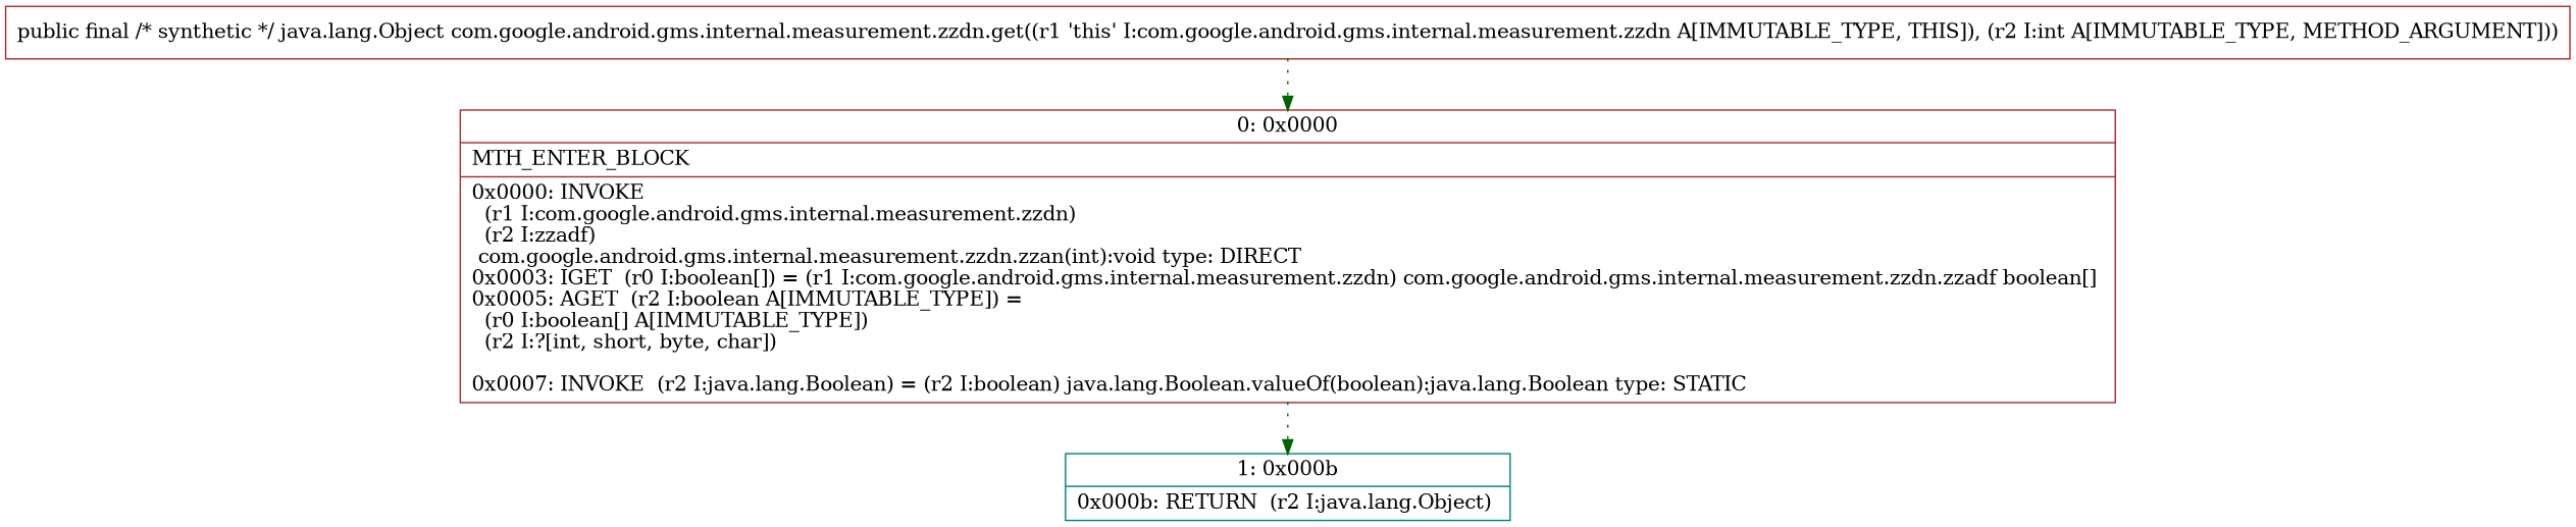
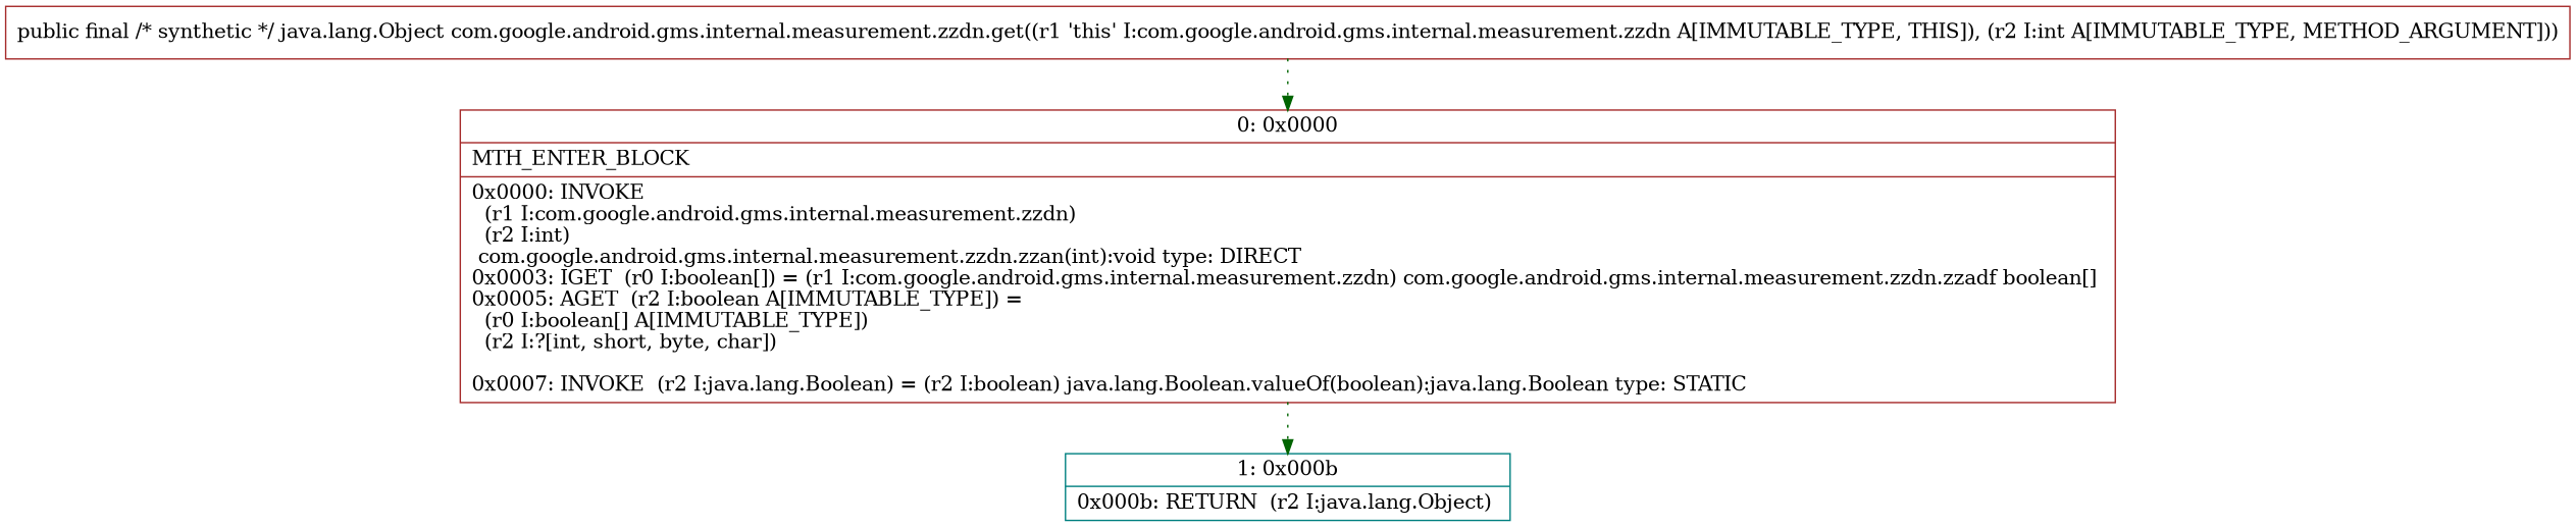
  digraph {
    node [shape=record color=brown]
    edge [color=darkgreen style=dotted]
-   n1 [label="{0\:\ 0x0000|MTH_ENTER_BLOCK\l|0x0000: INVOKE  \l  (r1 I:com.google.android.gms.internal.measurement.zzdn)\l  (r2 I:zzadf)\l com.google.android.gms.internal.measurement.zzdn.zzan(int):void type: DIRECT \l0x0003: IGET  (r0 I:boolean[]) = (r1 I:com.google.android.gms.internal.measurement.zzdn) com.google.android.gms.internal.measurement.zzdn.zzadf boolean[] \l0x0005: AGET  (r2 I:boolean A[IMMUTABLE_TYPE]) = \l  (r0 I:boolean[] A[IMMUTABLE_TYPE])\l  (r2 I:?[int, short, byte, char])\l \l0x0007: INVOKE  (r2 I:java.lang.Boolean) = (r2 I:boolean) java.lang.Boolean.valueOf(boolean):java.lang.Boolean type: STATIC \l}"]
+   n1 [label="{0\:\ 0x0000|MTH_ENTER_BLOCK\l|0x0000: INVOKE  \l  (r1 I:com.google.android.gms.internal.measurement.zzdn)\l  (r2 I:int)\l com.google.android.gms.internal.measurement.zzdn.zzan(int):void type: DIRECT \l0x0003: IGET  (r0 I:boolean[]) = (r1 I:com.google.android.gms.internal.measurement.zzdn) com.google.android.gms.internal.measurement.zzdn.zzadf boolean[] \l0x0005: AGET  (r2 I:boolean A[IMMUTABLE_TYPE]) = \l  (r0 I:boolean[] A[IMMUTABLE_TYPE])\l  (r2 I:?[int, short, byte, char])\l \l0x0007: INVOKE  (r2 I:java.lang.Boolean) = (r2 I:boolean) java.lang.Boolean.valueOf(boolean):java.lang.Boolean type: STATIC \l}"]
    n2 [label="{1\:\ 0x000b|0x000b: RETURN  (r2 I:java.lang.Object) \l}" color=teal]
    n3 [label="{public final \/* synthetic *\/ java.lang.Object com.google.android.gms.internal.measurement.zzdn.get((r1 'this' I:com.google.android.gms.internal.measurement.zzdn A[IMMUTABLE_TYPE, THIS]), (r2 I:int A[IMMUTABLE_TYPE, METHOD_ARGUMENT])) }"]
    n1 -> n2
    n3 -> n1
  }
